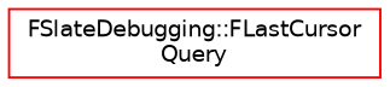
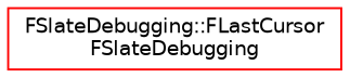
  digraph {
    rankdir=LR
-   n1 [color=red fillcolor=white fontname=Helvetica fontsize=10 height=0.2 label="FSlateDebugging::FLastCursor\lQuery" shape=box style=filled width=0.4]
+   n1 [color=red fillcolor=white fontname=Helvetica fontsize=10 height=0.2 label="FSlateDebugging::FLastCursor\lFSlateDebugging" shape=box style=filled width=0.4]
  }
